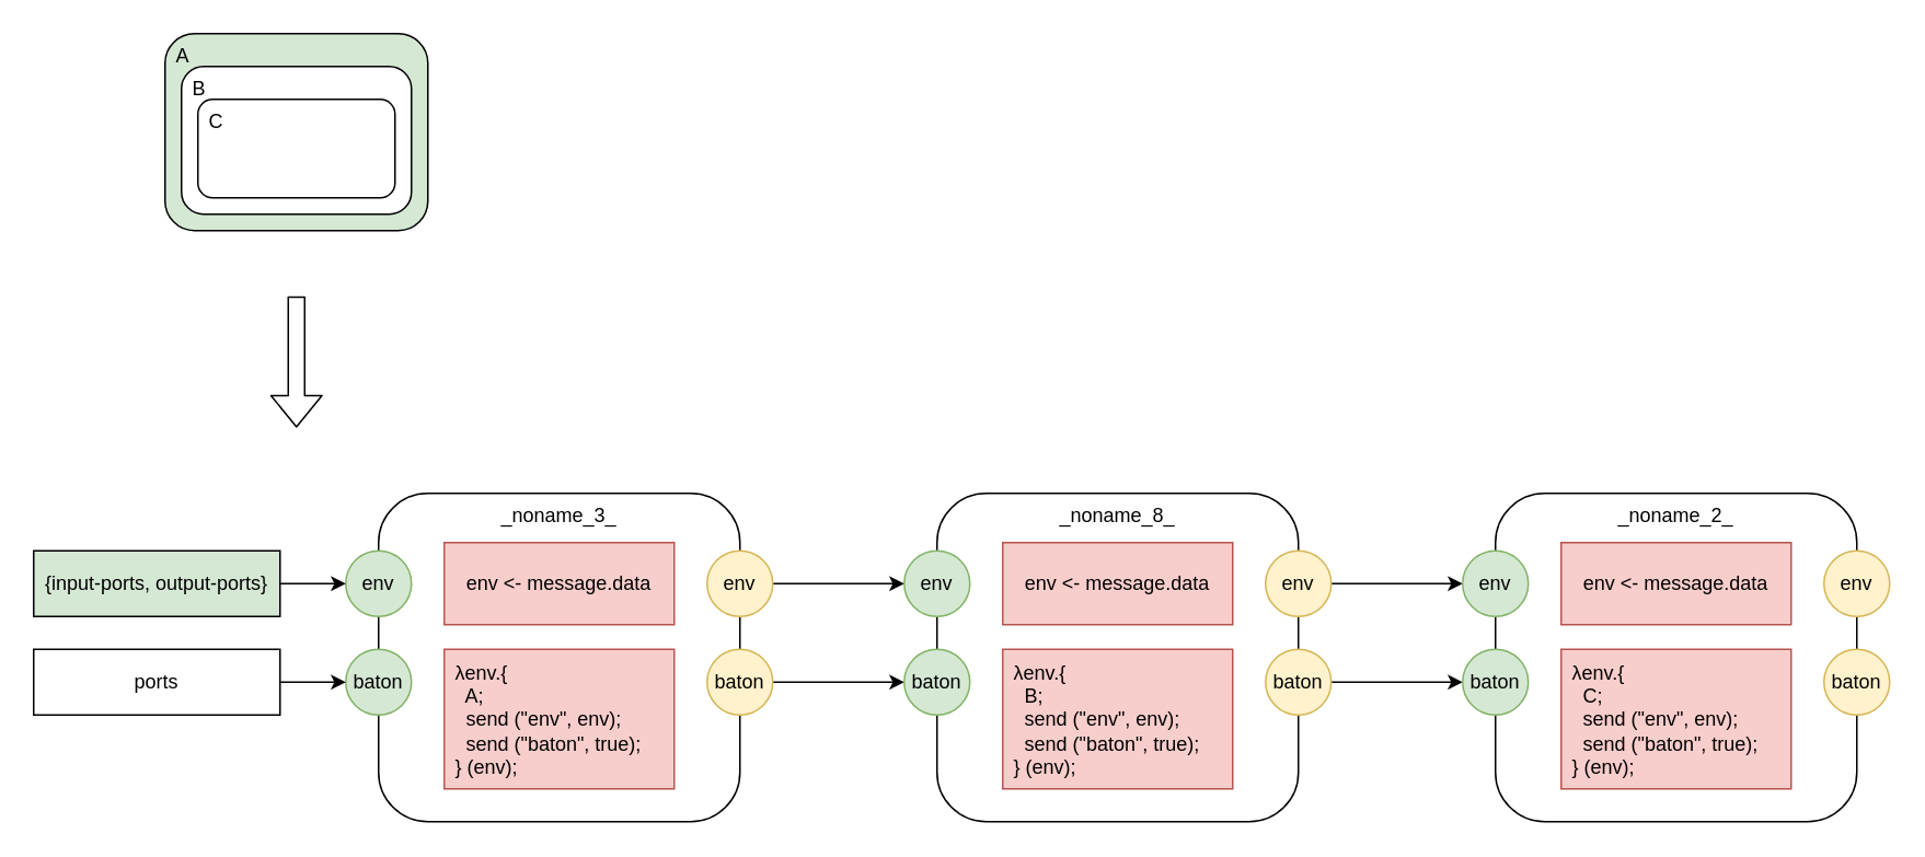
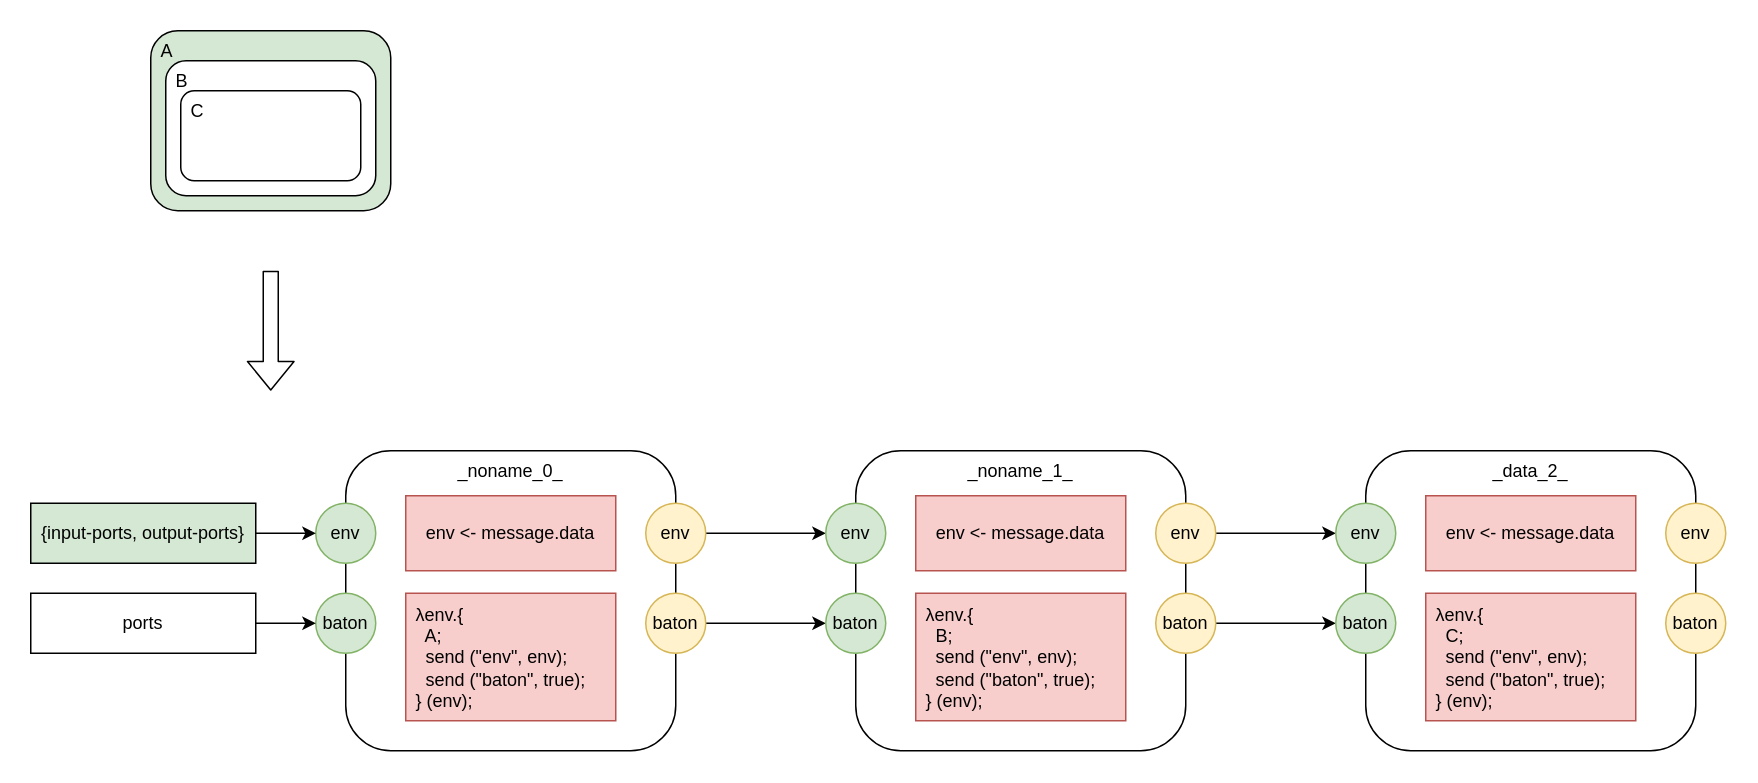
  <mxCell id="0" />
  <mxCell id="1" parent="0" />
  <mxCell id="2" value="A" style="rounded=1;whiteSpace=wrap;html=1;verticalAlign=top;align=left;spacingLeft=5;spacingTop=0;fillColor=#d5e8d4;" vertex="1" parent="1"><mxGeometry x="100" y="20" width="160" height="120" as="geometry" /></mxCell>
  <mxCell id="3" value="B" style="rounded=1;whiteSpace=wrap;html=1;verticalAlign=top;align=left;spacingLeft=5;spacingTop=0;" vertex="1" parent="1"><mxGeometry x="110" y="40" width="140" height="90" as="geometry" /></mxCell>
  <mxCell id="4" value="C" style="rounded=1;whiteSpace=wrap;html=1;verticalAlign=top;align=left;spacingLeft=5;spacingTop=0;" vertex="1" parent="1"><mxGeometry x="120" y="60" width="120" height="60" as="geometry" /></mxCell>
  <mxCell id="5" value="" style="shape=flexArrow;endArrow=classic;html=1;" edge="1" parent="1"><mxGeometry width="50" height="50" relative="1" as="geometry"><mxPoint x="180" y="180" as="sourcePoint" /><mxPoint x="180" y="260" as="targetPoint" /></mxGeometry></mxCell>
- <mxCell id="6" value="_noname_3_" style="rounded=1;whiteSpace=wrap;html=1;align=center;verticalAlign=top;" vertex="1" parent="1"><mxGeometry x="230" y="300" width="220" height="200" as="geometry" /></mxCell>
+ <mxCell id="6" value="_noname_0_" style="rounded=1;whiteSpace=wrap;html=1;align=center;verticalAlign=top;" vertex="1" parent="1"><mxGeometry x="230" y="300" width="220" height="200" as="geometry" /></mxCell>
  <mxCell id="7" value="env" style="ellipse;whiteSpace=wrap;html=1;aspect=fixed;align=center;fillColor=#d5e8d4;strokeColor=#82b366;" vertex="1" parent="1"><mxGeometry x="210" y="335" width="40" height="40" as="geometry" /></mxCell>
  <mxCell id="8" style="edgeStyle=orthogonalEdgeStyle;rounded=0;orthogonalLoop=1;jettySize=auto;html=1;exitX=1;exitY=0.5;exitDx=0;exitDy=0;entryX=0;entryY=0.5;entryDx=0;entryDy=0;align=center;" edge="1" parent="1" source="9" target="16"><mxGeometry relative="1" as="geometry" /></mxCell>
  <mxCell id="9" value="env" style="ellipse;whiteSpace=wrap;html=1;aspect=fixed;align=center;fillColor=#fff2cc;strokeColor=#d6b656;" vertex="1" parent="1"><mxGeometry x="430" y="335" width="40" height="40" as="geometry" /></mxCell>
  <mxCell id="10" value="λenv.{&lt;br&gt;&amp;nbsp; A;&lt;br&gt;&amp;nbsp; send (&quot;env&quot;, env);&lt;br&gt;&amp;nbsp; send (&quot;baton&quot;, true);&lt;br&gt;} (env);" style="rounded=0;whiteSpace=wrap;html=1;align=left;fillColor=#f8cecc;strokeColor=#b85450;spacingLeft=5;" vertex="1" parent="1"><mxGeometry x="270" y="395" width="140" height="85" as="geometry" /></mxCell>
  <mxCell id="11" style="edgeStyle=orthogonalEdgeStyle;rounded=0;orthogonalLoop=1;jettySize=auto;html=1;exitX=1;exitY=0.5;exitDx=0;exitDy=0;entryX=0;entryY=0.5;entryDx=0;entryDy=0;align=center;" edge="1" parent="1" source="12" target="21"><mxGeometry relative="1" as="geometry" /></mxCell>
  <mxCell id="12" value="baton" style="ellipse;whiteSpace=wrap;html=1;aspect=fixed;align=center;fillColor=#fff2cc;strokeColor=#d6b656;" vertex="1" parent="1"><mxGeometry x="430" y="395" width="40" height="40" as="geometry" /></mxCell>
  <mxCell id="13" value="baton" style="ellipse;whiteSpace=wrap;html=1;aspect=fixed;align=center;fillColor=#d5e8d4;strokeColor=#82b366;" vertex="1" parent="1"><mxGeometry x="210" y="395" width="40" height="40" as="geometry" /></mxCell>
  <mxCell id="14" value="env &amp;lt;- message.data" style="rounded=0;whiteSpace=wrap;html=1;align=center;fillColor=#f8cecc;strokeColor=#b85450;" vertex="1" parent="1"><mxGeometry x="270" y="330" width="140" height="50" as="geometry" /></mxCell>
- <mxCell id="15" value="_noname_8_" style="rounded=1;whiteSpace=wrap;html=1;align=center;verticalAlign=top;" vertex="1" parent="1"><mxGeometry x="570" y="300" width="220" height="200" as="geometry" /></mxCell>
+ <mxCell id="15" value="_noname_1_" style="rounded=1;whiteSpace=wrap;html=1;align=center;verticalAlign=top;" vertex="1" parent="1"><mxGeometry x="570" y="300" width="220" height="200" as="geometry" /></mxCell>
  <mxCell id="16" value="env" style="ellipse;whiteSpace=wrap;html=1;aspect=fixed;align=center;fillColor=#d5e8d4;strokeColor=#82b366;" vertex="1" parent="1"><mxGeometry x="550" y="335" width="40" height="40" as="geometry" /></mxCell>
  <mxCell id="17" style="edgeStyle=orthogonalEdgeStyle;rounded=0;orthogonalLoop=1;jettySize=auto;html=1;exitX=1;exitY=0.5;exitDx=0;exitDy=0;align=center;" edge="1" parent="1" source="18" target="24"><mxGeometry relative="1" as="geometry" /></mxCell>
  <mxCell id="18" value="env" style="ellipse;whiteSpace=wrap;html=1;aspect=fixed;align=center;fillColor=#fff2cc;strokeColor=#d6b656;" vertex="1" parent="1"><mxGeometry x="770" y="335" width="40" height="40" as="geometry" /></mxCell>
  <mxCell id="19" style="edgeStyle=orthogonalEdgeStyle;rounded=0;orthogonalLoop=1;jettySize=auto;html=1;exitX=1;exitY=0.5;exitDx=0;exitDy=0;entryX=0;entryY=0.5;entryDx=0;entryDy=0;align=center;" edge="1" parent="1" source="20" target="27"><mxGeometry relative="1" as="geometry" /></mxCell>
  <mxCell id="20" value="baton" style="ellipse;whiteSpace=wrap;html=1;aspect=fixed;align=center;fillColor=#fff2cc;strokeColor=#d6b656;" vertex="1" parent="1"><mxGeometry x="770" y="395" width="40" height="40" as="geometry" /></mxCell>
  <mxCell id="21" value="baton" style="ellipse;whiteSpace=wrap;html=1;aspect=fixed;align=center;fillColor=#d5e8d4;strokeColor=#82b366;" vertex="1" parent="1"><mxGeometry x="550" y="395" width="40" height="40" as="geometry" /></mxCell>
  <mxCell id="22" value="env &amp;lt;- message.data" style="rounded=0;whiteSpace=wrap;html=1;align=center;fillColor=#f8cecc;strokeColor=#b85450;" vertex="1" parent="1"><mxGeometry x="610" y="330" width="140" height="50" as="geometry" /></mxCell>
- <mxCell id="23" value="_noname_2_" style="rounded=1;whiteSpace=wrap;html=1;align=center;verticalAlign=top;" vertex="1" parent="1"><mxGeometry x="910" y="300" width="220" height="200" as="geometry" /></mxCell>
+ <mxCell id="23" value="_data_2_" style="rounded=1;whiteSpace=wrap;html=1;align=center;verticalAlign=top;" vertex="1" parent="1"><mxGeometry x="910" y="300" width="220" height="200" as="geometry" /></mxCell>
  <mxCell id="24" value="env" style="ellipse;whiteSpace=wrap;html=1;aspect=fixed;align=center;fillColor=#d5e8d4;strokeColor=#82b366;" vertex="1" parent="1"><mxGeometry x="890" y="335" width="40" height="40" as="geometry" /></mxCell>
  <mxCell id="25" value="env" style="ellipse;whiteSpace=wrap;html=1;aspect=fixed;align=center;fillColor=#fff2cc;strokeColor=#d6b656;" vertex="1" parent="1"><mxGeometry x="1110" y="335" width="40" height="40" as="geometry" /></mxCell>
  <mxCell id="26" value="baton" style="ellipse;whiteSpace=wrap;html=1;aspect=fixed;align=center;fillColor=#fff2cc;strokeColor=#d6b656;" vertex="1" parent="1"><mxGeometry x="1110" y="395" width="40" height="40" as="geometry" /></mxCell>
  <mxCell id="27" value="baton" style="ellipse;whiteSpace=wrap;html=1;aspect=fixed;align=center;fillColor=#d5e8d4;strokeColor=#82b366;" vertex="1" parent="1"><mxGeometry x="890" y="395" width="40" height="40" as="geometry" /></mxCell>
  <mxCell id="28" value="env &amp;lt;- message.data" style="rounded=0;whiteSpace=wrap;html=1;align=center;fillColor=#f8cecc;strokeColor=#b85450;" vertex="1" parent="1"><mxGeometry x="950" y="330" width="140" height="50" as="geometry" /></mxCell>
  <mxCell id="29" style="edgeStyle=orthogonalEdgeStyle;rounded=0;orthogonalLoop=1;jettySize=auto;html=1;exitX=1;exitY=0.5;exitDx=0;exitDy=0;entryX=0;entryY=0.5;entryDx=0;entryDy=0;align=center;" edge="1" parent="1" source="30" target="7"><mxGeometry relative="1" as="geometry" /></mxCell>
  <mxCell id="30" value="{input-ports, output-ports}" style="rounded=0;whiteSpace=wrap;html=1;align=center;fillColor=#d5e8d4;" vertex="1" parent="1"><mxGeometry x="20" y="335" width="150" height="40" as="geometry" /></mxCell>
  <mxCell id="31" style="edgeStyle=orthogonalEdgeStyle;rounded=0;orthogonalLoop=1;jettySize=auto;html=1;exitX=1;exitY=0.5;exitDx=0;exitDy=0;entryX=0;entryY=0.5;entryDx=0;entryDy=0;align=center;" edge="1" parent="1" source="32" target="13"><mxGeometry relative="1" as="geometry" /></mxCell>
  <mxCell id="32" value="ports" style="rounded=0;whiteSpace=wrap;html=1;align=center;" vertex="1" parent="1"><mxGeometry x="20" y="395" width="150" height="40" as="geometry" /></mxCell>
  <mxCell id="33" value="λenv.{&lt;br&gt;&amp;nbsp; B;&lt;br&gt;&amp;nbsp; send (&quot;env&quot;, env);&lt;br&gt;&amp;nbsp; send (&quot;baton&quot;, true);&lt;br&gt;} (env);" style="rounded=0;whiteSpace=wrap;html=1;align=left;fillColor=#f8cecc;strokeColor=#b85450;spacingLeft=5;" vertex="1" parent="1"><mxGeometry x="610" y="395" width="140" height="85" as="geometry" /></mxCell>
  <mxCell id="34" value="λenv.{&lt;br&gt;&amp;nbsp; C;&lt;br&gt;&amp;nbsp; send (&quot;env&quot;, env);&lt;br&gt;&amp;nbsp; send (&quot;baton&quot;, true);&lt;br&gt;} (env);" style="rounded=0;whiteSpace=wrap;html=1;align=left;fillColor=#f8cecc;strokeColor=#b85450;spacingLeft=5;" vertex="1" parent="1"><mxGeometry x="950" y="395" width="140" height="85" as="geometry" /></mxCell>
